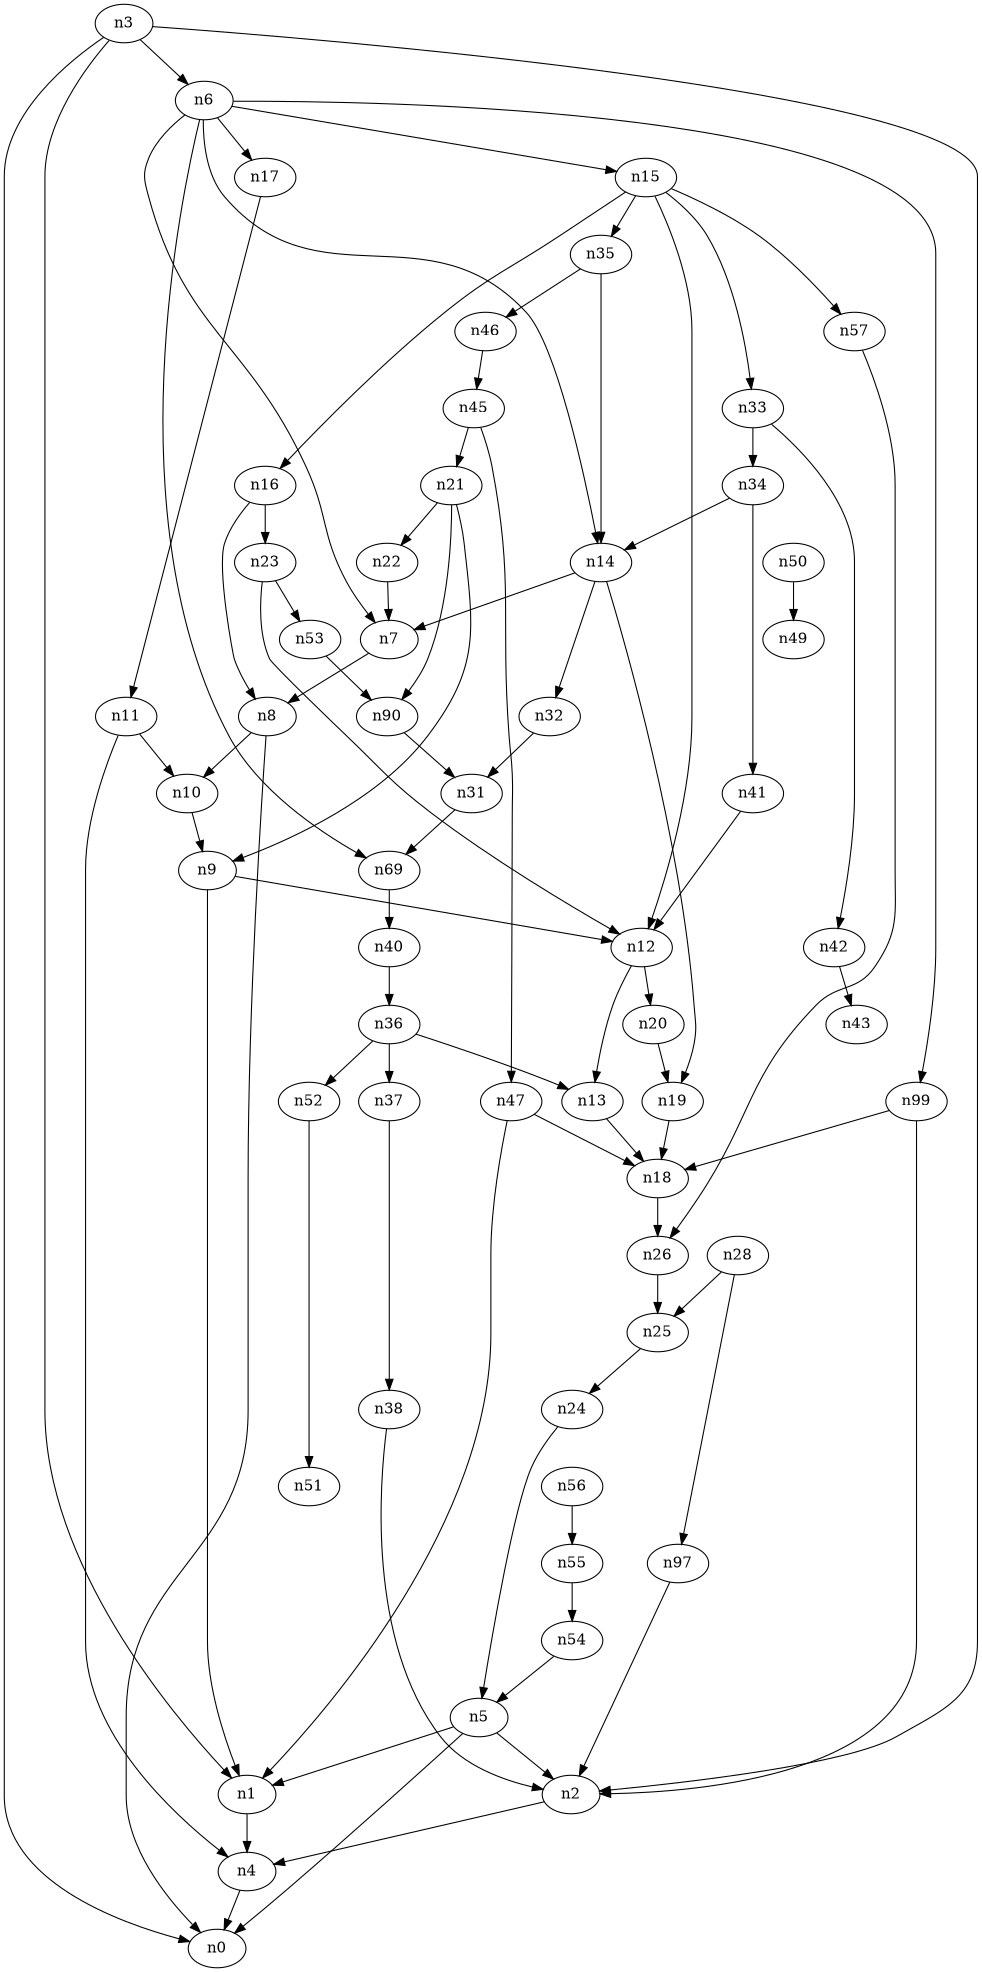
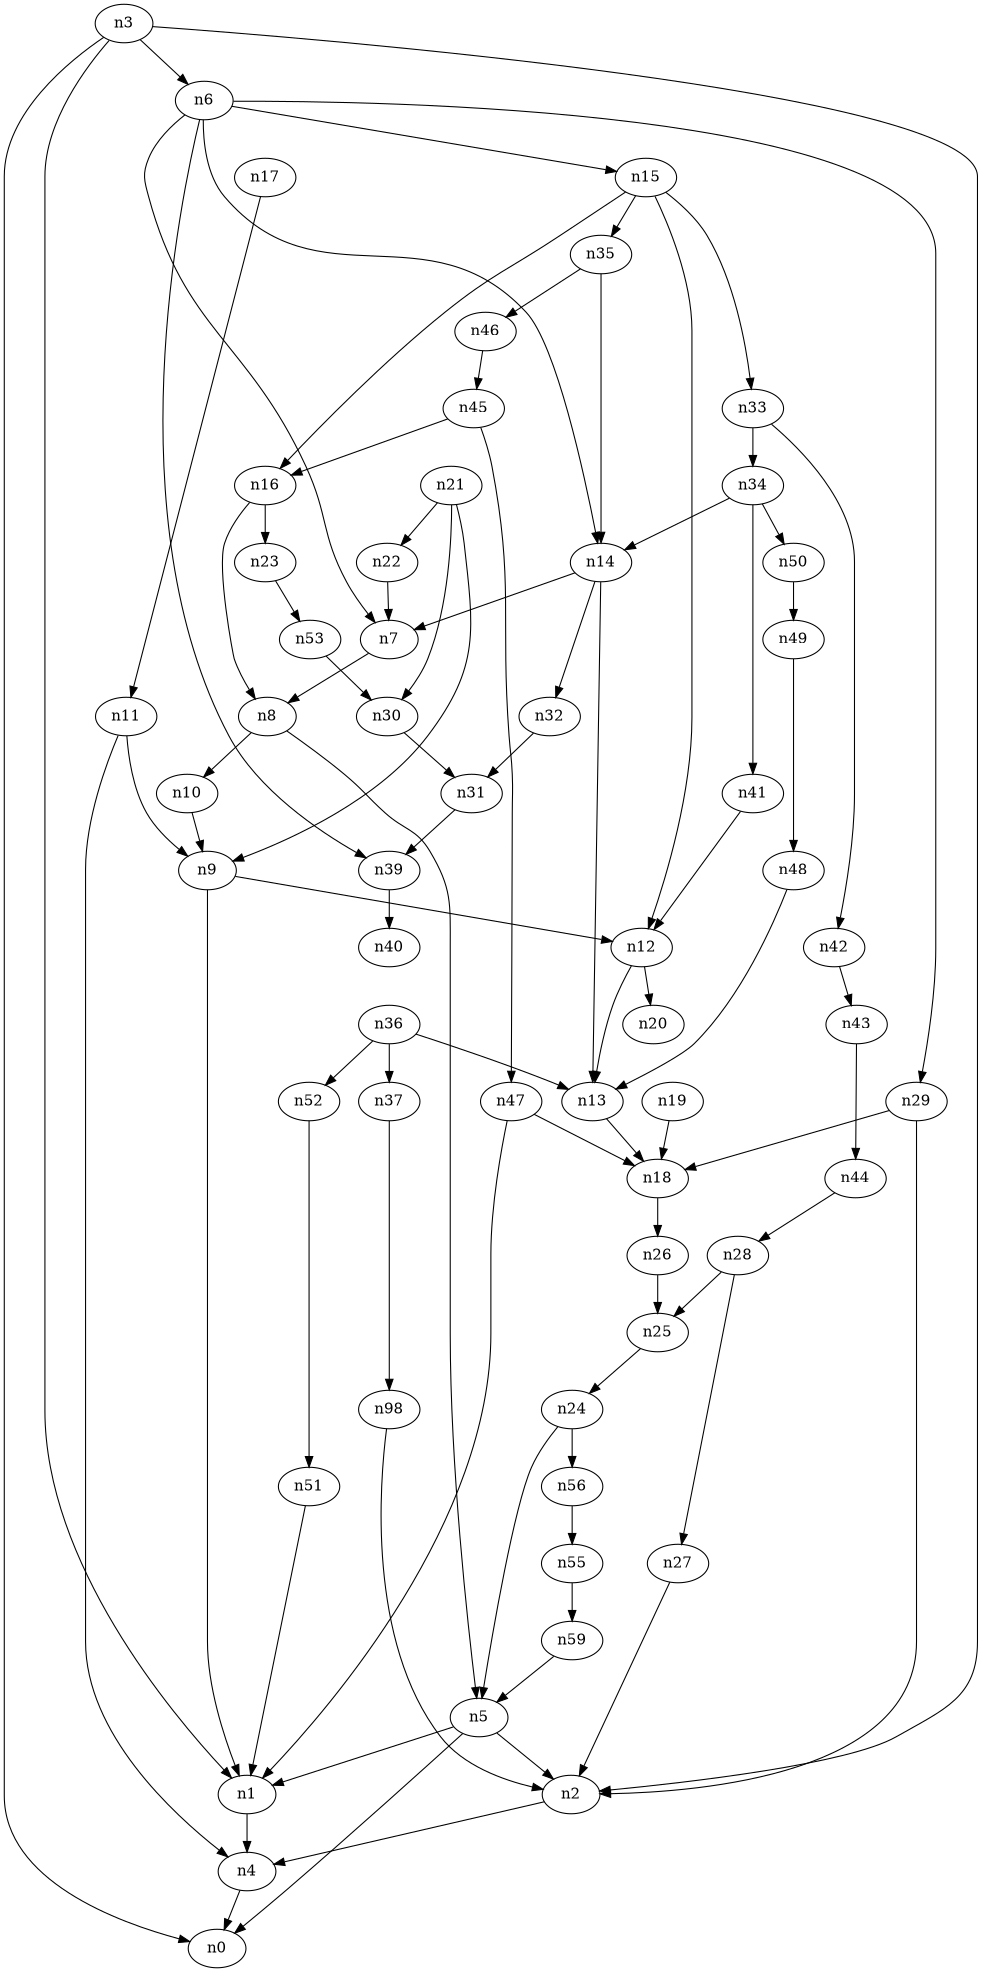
  digraph {
    n1
    n4
    n0
    n2
    n3
    n6
    n7
    n14
    n15
    n17
-   n29 [label=n99]
-   n39 [label=n69]
+   n29
+   n39
    n8
    n13
    n32
    n12
    n16
    n33
    n35
-   n57
    n11
    n18
    n40
    n5
    n10
    n31
    n20
    n23
    n34
    n42
    n46
    n26
    n36
    n9
    n19
    n25
    n53
    n41
    n50
    n43
    n45
-   n30 [label=n90]
+   n30
    n24
    n21
    n22
    n56
    n55
-   n54
-   n27 [label=n97]
+   n54 [label=n59]
+   n27
    n28
    n49
+   n44
+   n48
    n47
    n37
    n52
-   n38
+   n38 [label=n98]
    n51
    n1 -> n4
    n4 -> n0
    n2 -> n4
    n3 -> n1
    n3 -> n0
    n3 -> n2
    n3 -> n6
    n6 -> n7
    n6 -> n14
    n6 -> n15
-   n6 -> n17
    n6 -> n29
    n6 -> n39
    n7 -> n8
    n14 -> n7
-   n14 -> n19
+   n14 -> n13
    n14 -> n32
    n15 -> n12
    n15 -> n16
    n15 -> n33
    n15 -> n35
-   n15 -> n57
    n17 -> n11
    n29 -> n2
    n29 -> n18
    n39 -> n40
-   n8 -> n0
+   n8 -> n5
    n8 -> n10
    n13 -> n18
    n32 -> n31
    n12 -> n13
    n12 -> n20
    n16 -> n8
    n16 -> n23
    n33 -> n34
    n33 -> n42
    n35 -> n14
    n35 -> n46
-   n57 -> n26
    n11 -> n4
-   n11 -> n10
+   n11 -> n9
    n18 -> n26
-   n40 -> n36
    n5 -> n1
    n5 -> n0
    n5 -> n2
    n10 -> n9
    n31 -> n39
-   n20 -> n19
-   n23 -> n12
    n23 -> n53
    n34 -> n14
    n34 -> n41
+   n34 -> n50
    n42 -> n43
    n46 -> n45
    n26 -> n25
    n36 -> n13
    n36 -> n37
    n36 -> n52
    n9 -> n1
    n9 -> n12
    n19 -> n18
    n25 -> n24
    n53 -> n30
    n41 -> n12
    n50 -> n49
-   n45 -> n21
+   n43 -> n44
+   n45 -> n16
    n45 -> n47
    n30 -> n31
    n24 -> n5
+   n24 -> n56
    n21 -> n9
    n21 -> n30
    n21 -> n22
    n22 -> n7
    n56 -> n55
    n55 -> n54
    n54 -> n5
    n27 -> n2
    n28 -> n25
    n28 -> n27
+   n49 -> n48
+   n44 -> n28
+   n48 -> n13
    n47 -> n1
    n47 -> n18
    n37 -> n38
    n52 -> n51
    n38 -> n2
+   n51 -> n1
  }
